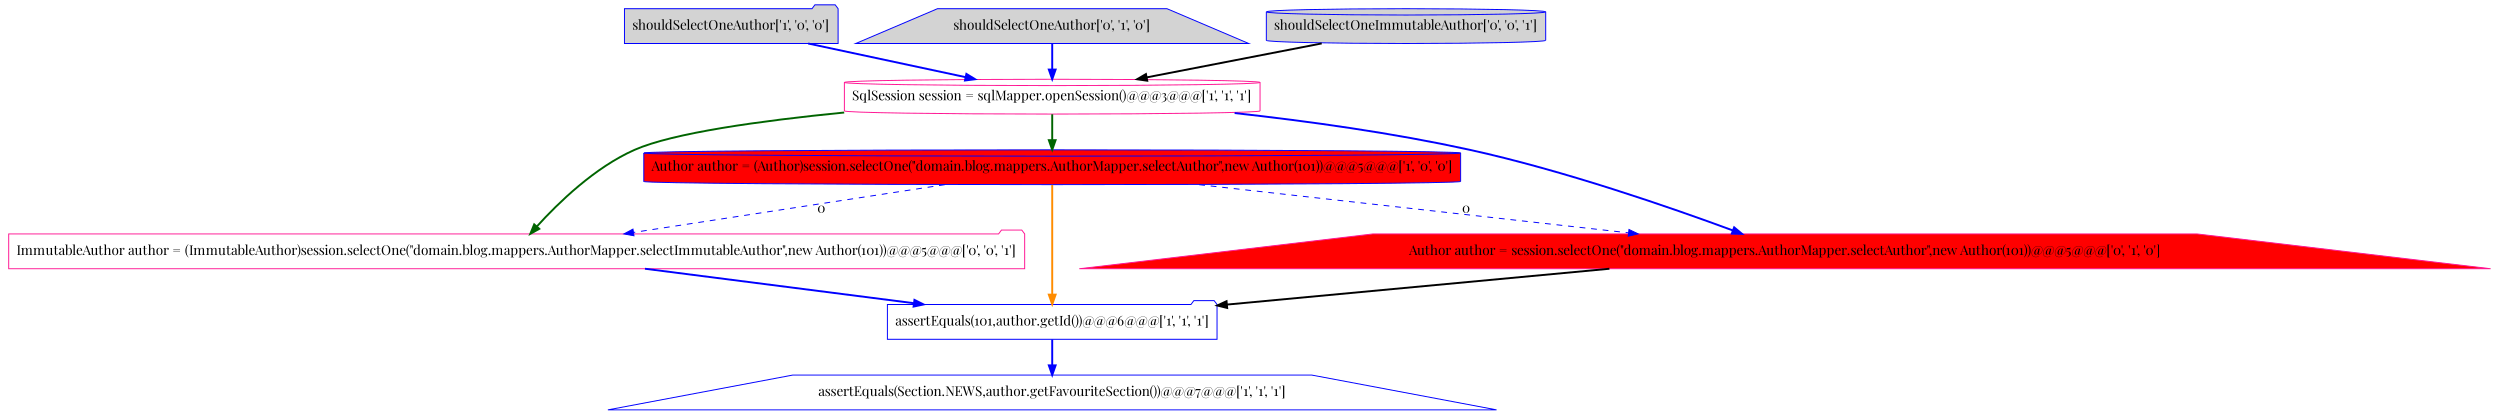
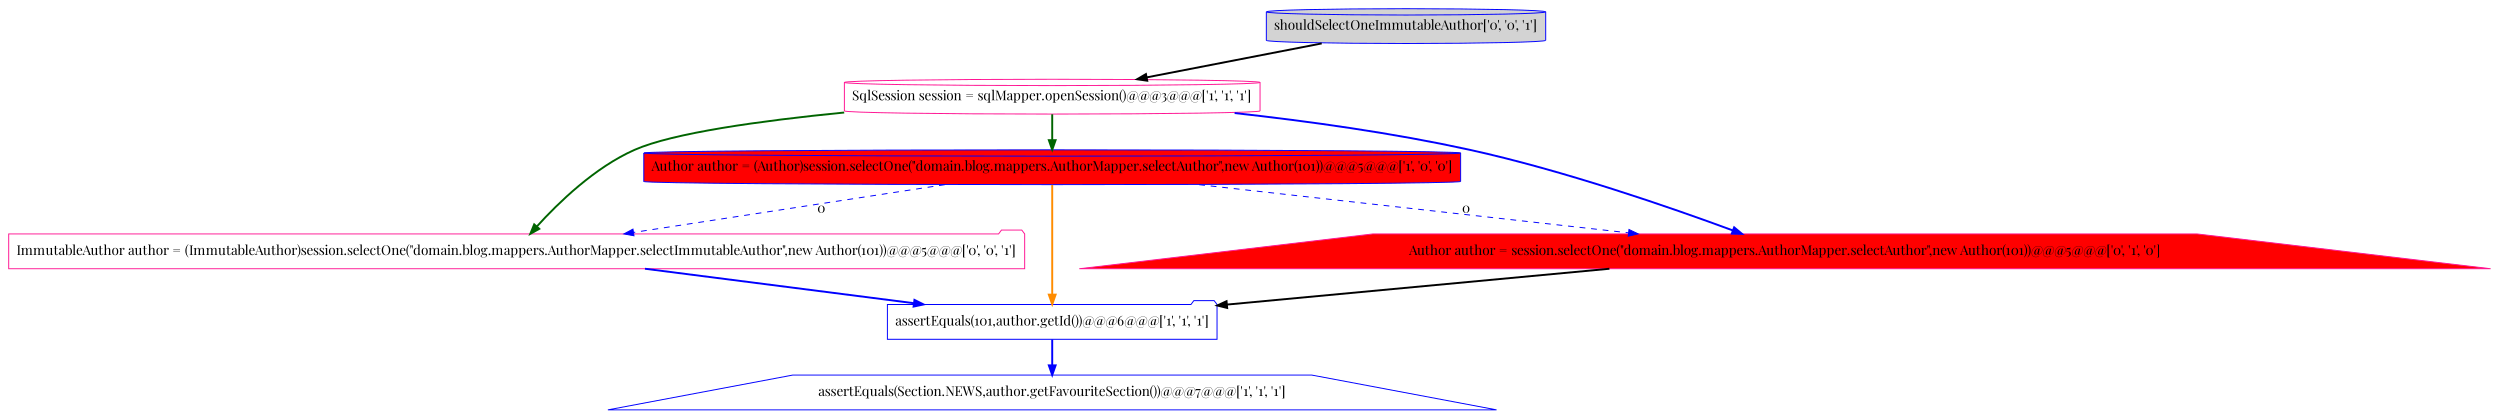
  digraph {
    fontname="Playfair Display"
    node [color=blue fillcolor=white fontname="Playfair Display" shape=trapezium style=filled]
    edge [color=blue fontname="Playfair Display" style=bold]
    n1 [label="assertEquals(Section.NEWS,author.getFavouriteSection())@@@7@@@['1', '1', '1']"]
    n2 [label="assertEquals(101,author.getId())@@@6@@@['1', '1', '1']" shape=folder]
    n3 [color=deeppink label="ImmutableAuthor author = (ImmutableAuthor)session.selectOne(\"domain.blog.mappers.AuthorMapper.selectImmutableAuthor\",new Author(101))@@@5@@@['0', '0', '1']" shape=folder]
    n4 [fillcolor=red label="Author author = (Author)session.selectOne(\"domain.blog.mappers.AuthorMapper.selectAuthor\",new Author(101))@@@5@@@['1', '0', '0']" shape=cylinder]
    n5 [color=deeppink fillcolor=red label="Author author = session.selectOne(\"domain.blog.mappers.AuthorMapper.selectAuthor\",new Author(101))@@@5@@@['0', '1', '0']"]
-   n6 [fillcolor=lightgray label="shouldSelectOneAuthor['1', '0', '0']" shape=folder]
    n7 [color=deeppink label="SqlSession session = sqlMapper.openSession()@@@3@@@['1', '1', '1']" shape=cylinder]
-   n8 [fillcolor=lightgray label="shouldSelectOneAuthor['0', '1', '0']"]
    n9 [fillcolor=lightgray label="shouldSelectOneImmutableAuthor['0', '0', '1']" shape=cylinder]
    n2 -> n1
    n3 -> n2
    n4 -> n2 [color=darkorange]
    n4 -> n3 [label=0 style=dashed]
    n4 -> n5 [label=0 style=dashed]
    n5 -> n2 [color=black]
-   n6 -> n7
    n7 -> n3 [color=darkgreen]
    n7 -> n4 [color=darkgreen]
    n7 -> n5
-   n8 -> n7
    n9 -> n7 [color=black]
  }
